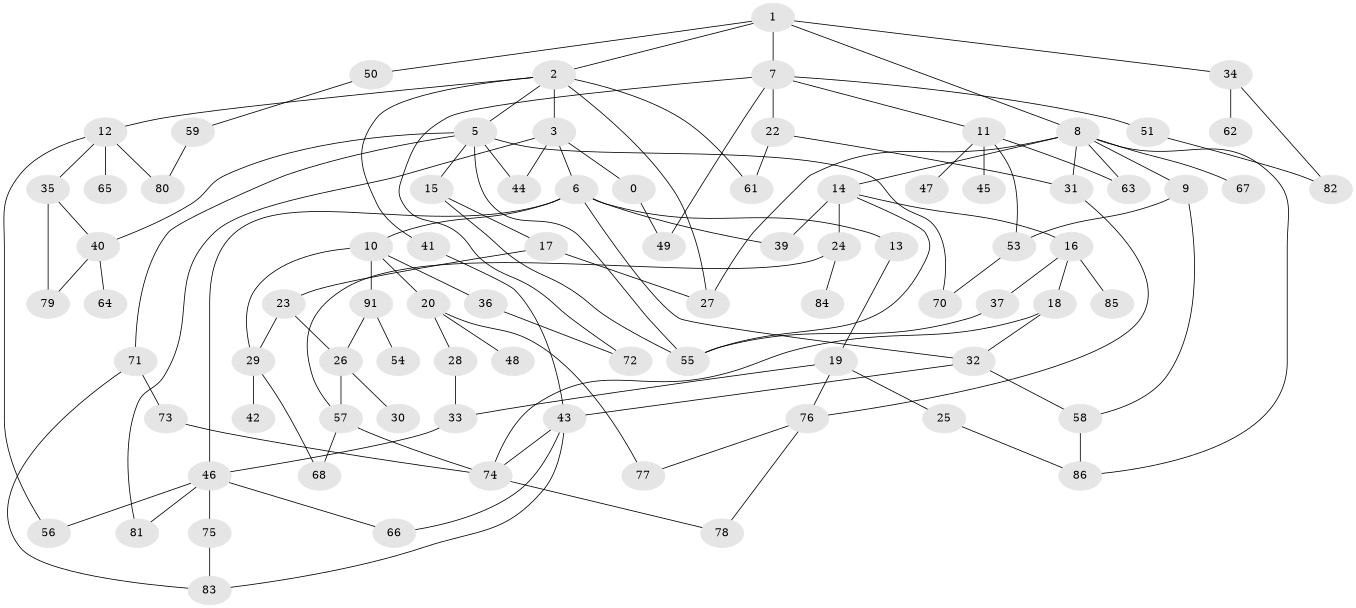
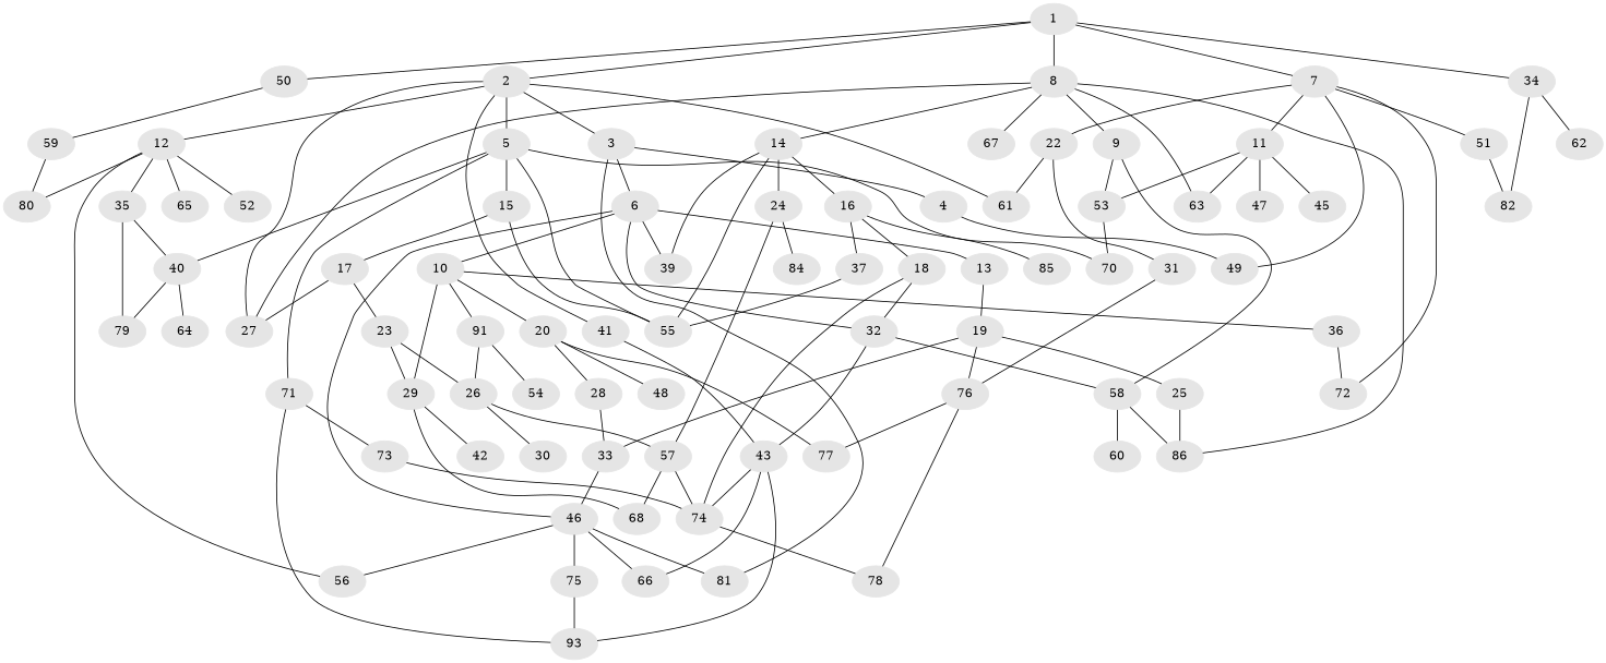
  graph {
    node [color=gray90 style=filled]
    1
    2
    7
    8
    34
    50
    3
    5
    12
    27
    41
    61
    49
    11
    22
    51
    72
    9
    14
    31
    63
    67
    86
    62
    82
    59
-   4 [label=0]
+   4
    6
-   44
    81
    15
    40
    55
    70
    71
    35
+   52
    56
    65
    80
    43
    10
    13
    32
    39
    46
    17
    79
    64
-   83
+   83 [label=93]
    73
    20
    n53 [label=91]
    29
    36
    19
    58
    66
    75
    53
    45
    47
    16
    24
    76
+   60
    28
    48
    77
    26
    54
    42
    68
    25
    33
    18
    37
    85
    57
    84
    23
    74
    78
    30
    1 -- 2
    1 -- 7
    1 -- 8
    1 -- 34
    1 -- 50
    2 -- 3
    2 -- 5
    2 -- 12
    2 -- 27
    2 -- 41
    2 -- 61
    7 -- 49
    7 -- 11
    7 -- 22
    7 -- 51
    7 -- 72
    8 -- 27
    8 -- 9
    8 -- 14
-   8 -- 31
    8 -- 63
    8 -- 67
    8 -- 86
    34 -- 62
    34 -- 82
    50 -- 59
    3 -- 4
    3 -- 6
-   3 -- 44
    3 -- 81
-   5 -- 44
    5 -- 15
    5 -- 40
    5 -- 55
    5 -- 70
    5 -- 71
    12 -- 35
+   12 -- 52
    12 -- 56
    12 -- 65
    12 -- 80
    41 -- 43
    11 -- 63
    11 -- 53
    11 -- 45
    11 -- 47
    22 -- 61
    22 -- 31
    51 -- 82
    9 -- 58
    9 -- 53
    14 -- 55
    14 -- 39
    14 -- 16
    14 -- 24
    31 -- 76
    59 -- 80
    4 -- 49
    6 -- 10
    6 -- 13
    6 -- 32
    6 -- 39
    6 -- 46
    15 -- 55
    15 -- 17
    40 -- 79
    40 -- 64
    71 -- 83
    71 -- 73
    35 -- 40
    35 -- 79
    43 -- 83
    43 -- 66
    43 -- 74
    10 -- 20
    10 -- n53
    10 -- 29
    10 -- 36
    13 -- 19
    32 -- 43
    32 -- 58
    46 -- 81
    46 -- 56
    46 -- 66
    46 -- 75
    17 -- 27
    17 -- 23
    73 -- 74
    20 -- 28
    20 -- 48
    20 -- 77
    n53 -- 26
    n53 -- 54
    29 -- 42
    29 -- 68
    36 -- 72
    19 -- 76
    19 -- 25
    19 -- 33
    58 -- 86
+   58 -- 60
    75 -- 83
    53 -- 70
    16 -- 18
    16 -- 37
    16 -- 85
    24 -- 57
    24 -- 84
    76 -- 77
    76 -- 78
    28 -- 33
    26 -- 57
    26 -- 30
    25 -- 86
    33 -- 46
    18 -- 32
    18 -- 74
    37 -- 55
    57 -- 68
    57 -- 74
    23 -- 29
    23 -- 26
    74 -- 78
  }
